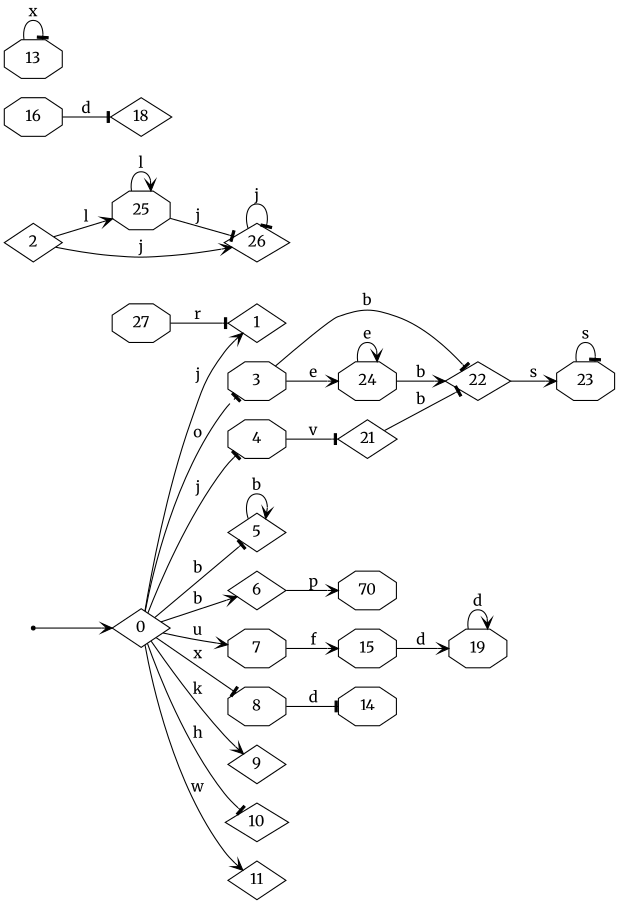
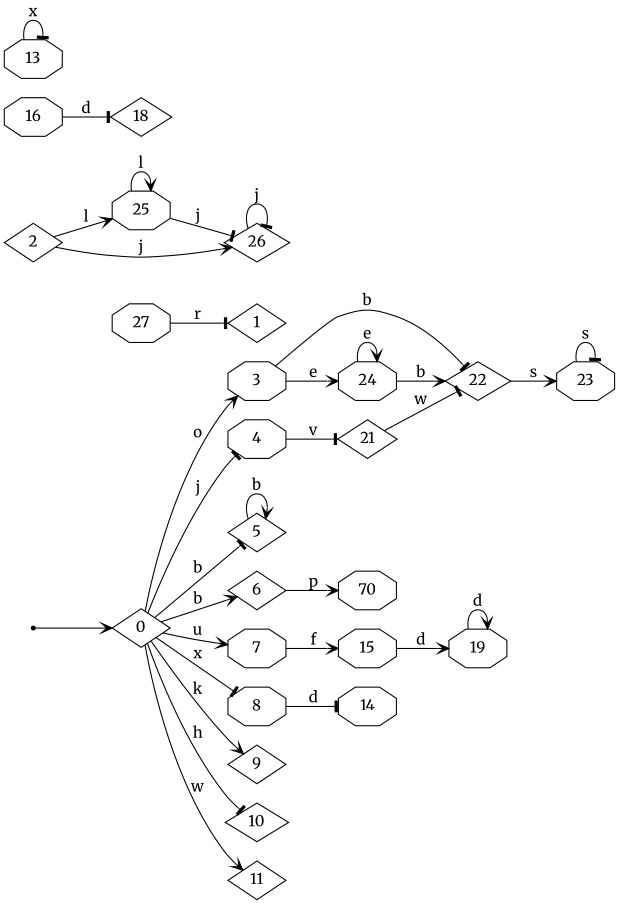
  digraph {
    fontname=Merriweather
    rankdir=LR
    node [fontname=Merriweather shape=octagon]
    edge [arrowhead=vee fontname=Merriweather]
    dummy0 [shape=point]
    0 [shape=diamond]
    1 [shape=diamond]
    3
    4
    5 [shape=diamond]
    6 [shape=diamond]
    7
    8
    9 [shape=diamond]
    10 [shape=diamond]
    11 [shape=diamond]
    2 [shape=diamond]
    25
    26 [shape=diamond]
    22 [shape=diamond]
    24
    21 [shape=diamond]
    n19 [label=70]
    15
    14
    27
    23
    19
    18 [shape=diamond]
    16
    13
    dummy0 -> 0
-   0 -> 1 [label=j]
-   0 -> 3 [arrowhead=tee label=o]
+   0 -> 3 [label=o]
    0 -> 4 [arrowhead=tee label=j]
    0 -> 5 [arrowhead=tee label=b]
    0 -> 6 [label=b]
    0 -> 7 [label=u]
    0 -> 8 [arrowhead=tee label=x]
    0 -> 9 [label=k]
    0 -> 10 [arrowhead=tee label=h]
    0 -> 11 [label=w]
    3 -> 22 [arrowhead=tee label=b]
    3 -> 24 [label=e]
    4 -> 21 [arrowhead=tee label=v]
    5 -> 5 [label=b]
    6 -> n19 [label=p]
    7 -> 15 [label=f]
    8 -> 14 [arrowhead=tee label=d]
    2 -> 25 [label=l]
    2 -> 26 [label=j]
    25 -> 25 [label=l]
    25 -> 26 [arrowhead=tee label=j]
    26 -> 26 [arrowhead=tee label=j]
    22 -> 23 [label=s]
    24 -> 22 [label=b]
    24 -> 24 [label=e]
-   21 -> 22 [arrowhead=tee label=b]
+   21 -> 22 [arrowhead=tee label=w]
    15 -> 19 [label=d]
    27 -> 1 [arrowhead=tee label=r]
    23 -> 23 [arrowhead=tee label=s]
    19 -> 19 [label=d]
    16 -> 18 [arrowhead=tee label=d]
    13 -> 13 [arrowhead=tee label=x]
  }
